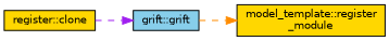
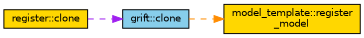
  digraph {
    rankdir=LR
    node [color=black fillcolor=gold fontname=Helvetica fontsize=10 shape=record style=filled]
    edge [fontname=Helvetica fontsize=10 labelfontname=Helvetica labelfontsize=10 style=dashed]
    n1 [fontcolor=black height=0.2 label="register::clone" width=0.4]
-   n2 [fillcolor=skyblue height=0.2 label="grift::grift" width=0.4]
-   n3 [height=0.2 label="model_template::register\l_module" width=0.4]
+   n2 [fillcolor=skyblue height=0.2 label="grift::clone" width=0.4]
+   n3 [height=0.2 label="model_template::register\l_model" width=0.4]
    n1 -> n2 [color=purple]
    n2 -> n3 [color=darkorange]
  }
